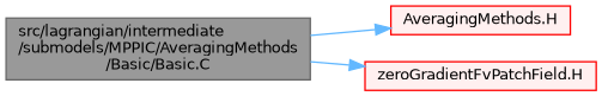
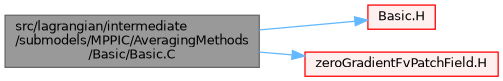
  digraph {
    rankdir=LR
    node [color=red fillcolor="#FFF0F0" fontname=Helvetica fontsize=10 shape=box style=filled]
    edge [color=steelblue1 fontname=Helvetica fontsize=10 labelfontname=Helvetica labelfontsize=10 style=solid]
    n1 [color=gray40 fillcolor=grey60 fontcolor=black height=0.2 label="src/lagrangian/intermediate\l/submodels/MPPIC/AveragingMethods\l/Basic/Basic.C" width=0.4]
-   n2 [height=0.2 label="AveragingMethods.H" width=0.4]
+   n2 [height=0.2 label="Basic.H" width=0.4]
    n3 [height=0.2 label="zeroGradientFvPatchField.H" width=0.4]
    n1 -> n2
    n1 -> n3
  }
